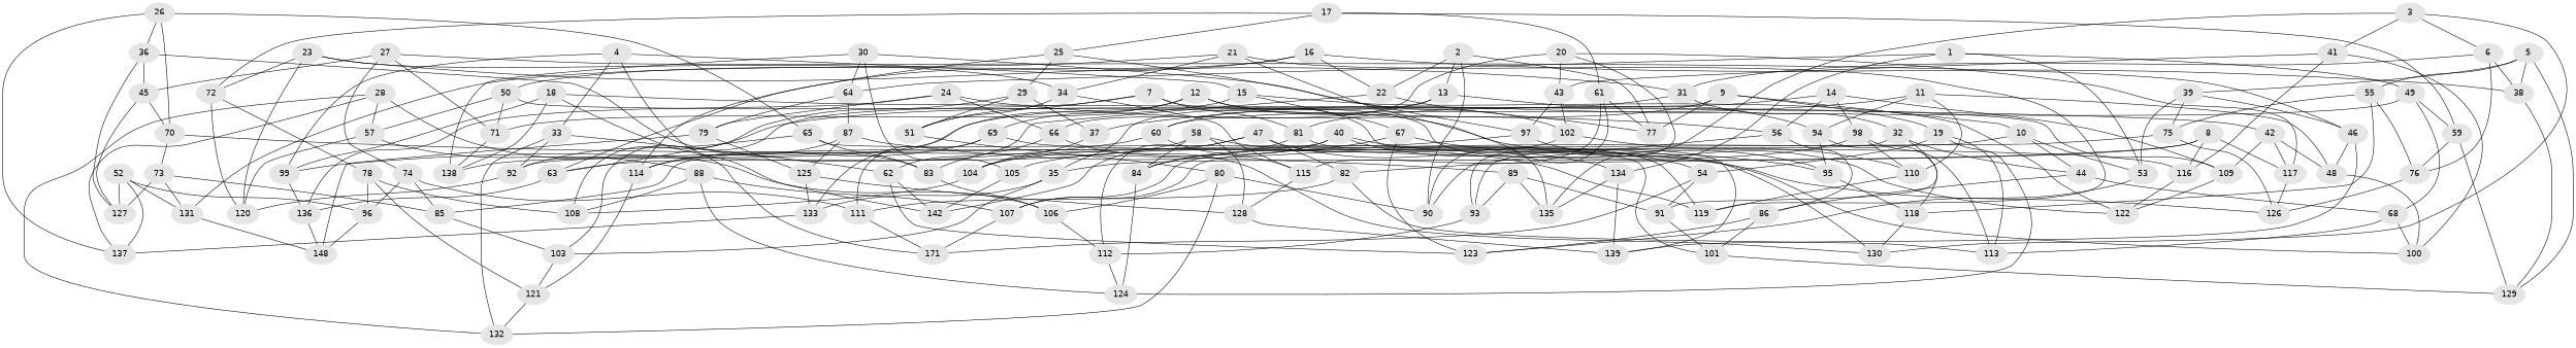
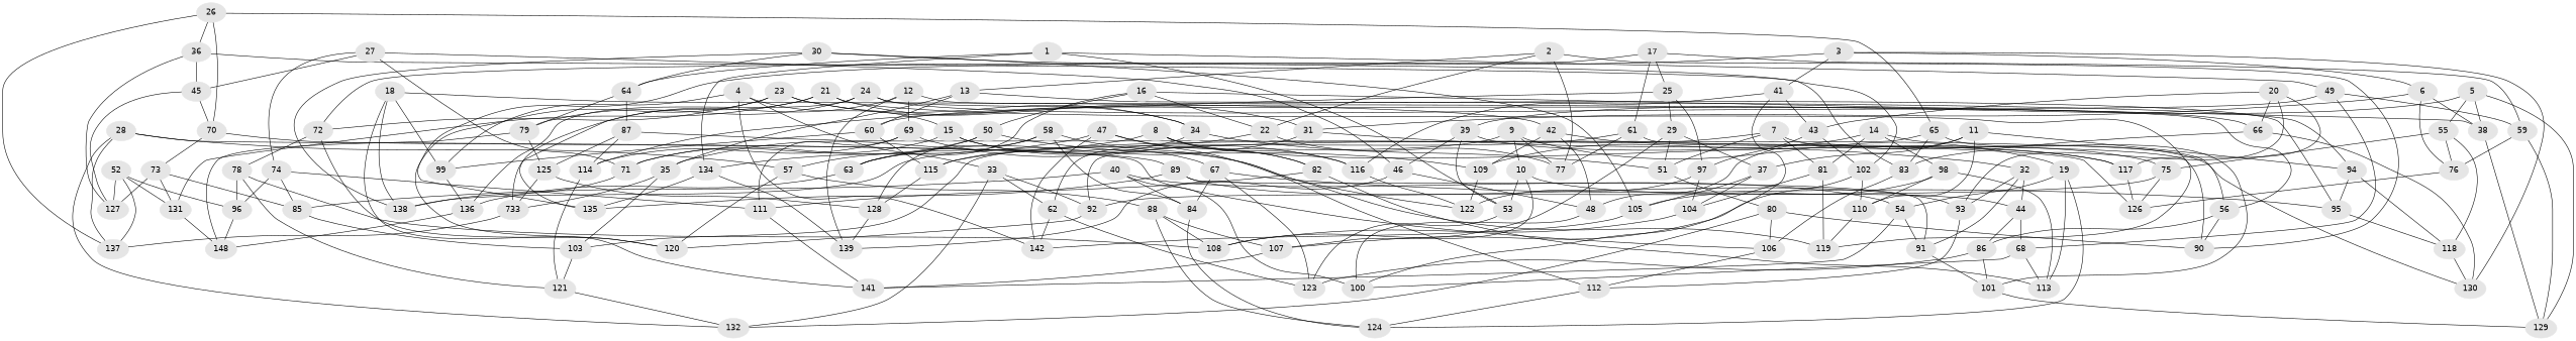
  graph {
    fontname="DejaVu Sans"
    node [color=gray90 fontname="DejaVu Sans" style=filled]
    edge [fontname="DejaVu Sans"]
    1
    49
    53
    64
    134
    60
    59
    68
    123
    79
    87
    135
    139
    2
    13
    22
    77
    90
    35
    94
    62
    3
    6
    41
    130
    38
    31
    76
    116
    43
    100
    4
    15
    33
    99
    142
    67
    71
    122
    132
    92
    136
    5
    39
    55
    129
    46
    75
    118
    63
    32
    126
    7
    51
    81
    103
    80
    119
    104
    121
    8
    82
    117
-   133
+   133 [label=733]
    113
    111
    9
    10
    19
    138
    44
    107
    54
    124
    86
-   141 [label=171]
+   141
    11
    37
    48
    110
    105
    95
    12
    69
    114
    137
    115
    14
    56
    98
    109
    84
    16
    50
    57
    17
    25
    61
    72
    29
    97
    120
    78
    18
    42
    91
    20
    66
    93
    102
    83
    112
    21
    34
    131
    n116 [label=148]
    23
    24
    125
    108
    26
    36
    65
    70
    45
    127
    101
    73
    89
    27
    74
    85
    96
    28
    106
    88
    30
    128
    40
    47
    52
    58
    1 -- 49
    1 -- 53
    1 -- 64
    1 -- 134
    49 -- 60
    49 -- 59
    49 -- 68
    53 -- 123
    64 -- 79
    64 -- 87
    134 -- 135
    134 -- 139
    60 -- 99
    60 -- 115
    59 -- 76
    59 -- 129
    68 -- 100
    68 -- 113
    79 -- n116
    79 -- 125
    87 -- 126
    87 -- 114
    87 -- 125
    2 -- 13
    2 -- 22
    2 -- 77
    2 -- 90
    13 -- 60
    13 -- 35
    13 -- 94
    22 -- 77
    22 -- 62
    35 -- 103
    35 -- 133
    94 -- 118
    94 -- 95
    62 -- 123
    62 -- 142
    3 -- 135
    3 -- 6
    3 -- 41
    3 -- 130
    6 -- 38
    6 -- 31
    6 -- 76
    41 -- 116
    41 -- 43
    41 -- 100
    38 -- 129
    31 -- 63
    31 -- 32
    76 -- 126
    116 -- 122
    43 -- 97
    43 -- 102
    4 -- 15
    4 -- 33
    4 -- 99
    4 -- 142
    15 -- 67
    15 -- 71
    15 -- 122
    33 -- 62
    33 -- 132
    33 -- 92
    99 -- 136
    67 -- 123
    67 -- 95
    67 -- 84
    71 -- 138
    92 -- 120
    136 -- n116
    5 -- 38
    5 -- 39
    5 -- 55
    5 -- 129
    39 -- 53
    39 -- 46
    39 -- 75
    55 -- 76
    55 -- 75
    55 -- 118
    46 -- 139
    46 -- 48
    75 -- 92
    75 -- 126
    118 -- 130
    63 -- 136
    32 -- 44
    32 -- 91
    32 -- 93
    7 -- 130
    7 -- 51
    7 -- 81
    7 -- 103
    51 -- 80
    81 -- 119
    81 -- 104
    103 -- 121
    80 -- 90
    80 -- 132
    80 -- 106
    104 -- 108
    121 -- 132
    8 -- 35
    8 -- 116
    8 -- 82
    8 -- 117
    82 -- 113
    82 -- 111
    117 -- 126
    133 -- 137
    111 -- 141
    9 -- 77
    9 -- 10
    9 -- 19
    9 -- 138
    10 -- 53
    10 -- 44
    10 -- 107
    19 -- 113
    19 -- 54
    19 -- 124
    44 -- 68
    44 -- 86
    107 -- 141
    54 -- 141
    54 -- 91
    86 -- 123
    86 -- 101
    11 -- 94
    11 -- 37
    11 -- 48
    11 -- 110
    37 -- 104
+   37 -- 105
    48 -- 100
    110 -- 119
    105 -- 142
    95 -- 118
    12 -- 139
    12 -- 133
    12 -- 95
    12 -- 69
    69 -- 116
    69 -- 111
    69 -- 114
    114 -- 121
    115 -- 128
    14 -- 81
    14 -- 56
    14 -- 98
    14 -- 109
    56 -- 90
    56 -- 86
    98 -- 113
    98 -- 110
    98 -- 105
    109 -- 122
    84 -- 124
    16 -- 22
    16 -- 38
    16 -- 63
    16 -- 50
    50 -- 71
    50 -- 109
    50 -- 57
    57 -- 120
    57 -- 88
    17 -- 59
    17 -- 25
    17 -- 61
    17 -- 72
    25 -- 114
    25 -- 29
    25 -- 97
    61 -- 77
    61 -- 90
    61 -- 115
    72 -- 120
    72 -- 78
    29 -- 51
    29 -- 37
    29 -- 108
    97 -- 122
    97 -- 104
    78 -- 121
    78 -- 108
    78 -- 96
    18 -- 99
    18 -- 138
    18 -- 141
    18 -- 42
    42 -- 117
    42 -- 48
    42 -- 109
    91 -- 101
    20 -- 43
    20 -- 117
    20 -- 66
    20 -- 93
    66 -- 130
    66 -- 83
    93 -- 112
    102 -- 107
    102 -- 110
    83 -- 106
    112 -- 124
    21 -- 135
    21 -- 119
    21 -- 34
    21 -- 131
    34 -- 51
    34 -- 115
    131 -- n116
    23 -- 31
    23 -- 72
    23 -- 120
    23 -- 34
    24 -- 79
    24 -- 136
    24 -- 56
    24 -- 66
    125 -- 133
    125 -- 128
    26 -- 137
    26 -- 36
    26 -- 65
    26 -- 70
    36 -- 83
    36 -- 45
    36 -- 127
    65 -- 92
    65 -- 83
    65 -- 101
    70 -- 73
    70 -- 89
    45 -- 70
    45 -- 127
    101 -- 129
    73 -- 131
    73 -- 127
    73 -- 85
    89 -- 135
    89 -- 91
    89 -- 93
    27 -- 71
    27 -- 46
    27 -- 45
    27 -- 74
    74 -- 111
    74 -- 85
    74 -- 96
    85 -- 103
    96 -- n116
    28 -- 132
    28 -- 137
    28 -- 57
    28 -- 106
    106 -- 112
    88 -- 107
    88 -- 124
    88 -- 108
    30 -- 64
    30 -- 138
    30 -- 105
    30 -- 102
    128 -- 139
    40 -- 100
    40 -- 54
    40 -- 84
    40 -- 85
    47 -- 134
    47 -- 142
    47 -- 82
    47 -- 112
    52 -- 137
    52 -- 131
    52 -- 127
    52 -- 96
    58 -- 63
    58 -- 119
    58 -- 84
    58 -- 128
  }
